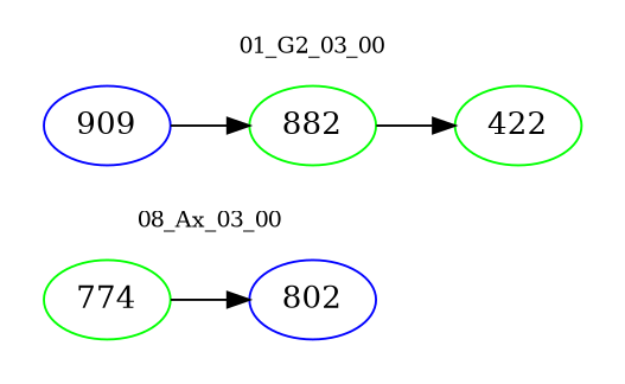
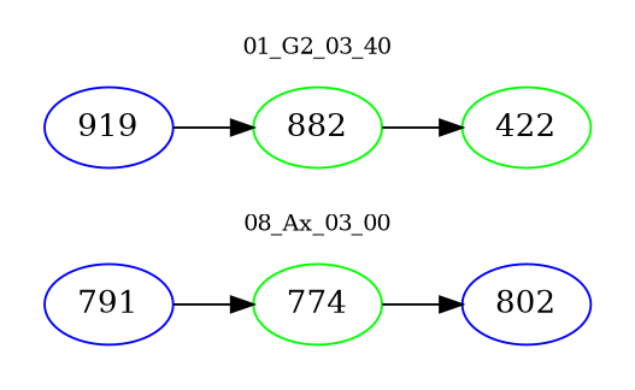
  digraph {
    rankdir=LR
    node [color=blue]
    edge [color=black]
+   n1 [label=791]
    n2 [color=green label=774]
    n3 [label=802]
-   n4 [label=909]
+   n4 [label=919]
    n5 [color=green label=882]
    n6 [color=green label=422]
    subgraph cluster_1 {
      color=white
      fontsize=10
      label="08_Ax_03_00"
+     n1
      n2
      n3
    }
    subgraph cluster_2 {
      color=white
      fontsize=10
-     label="01_G2_03_00"
+     label="01_G2_03_40"
      n4
      n5
      n6
    }
+   n1 -> n2
    n2 -> n3
    n4 -> n5
    n5 -> n6
  }
